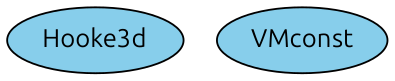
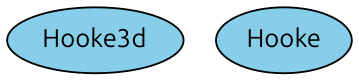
  digraph {
    fontname=Ubuntu
    node [style=filled fillcolor=skyblue fontname=Ubuntu]
    Hooke3d
-   VMconst
+   VMconst [label=Hooke]
  }
